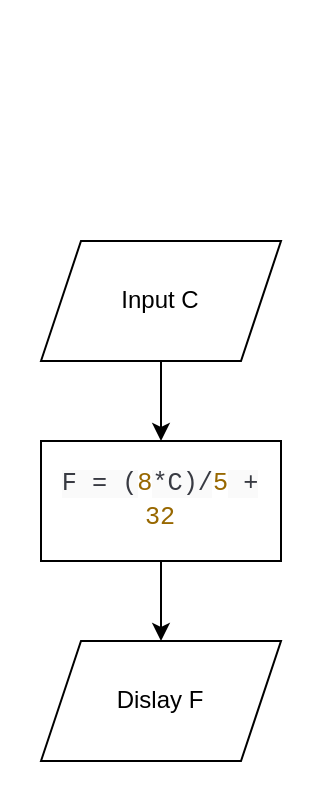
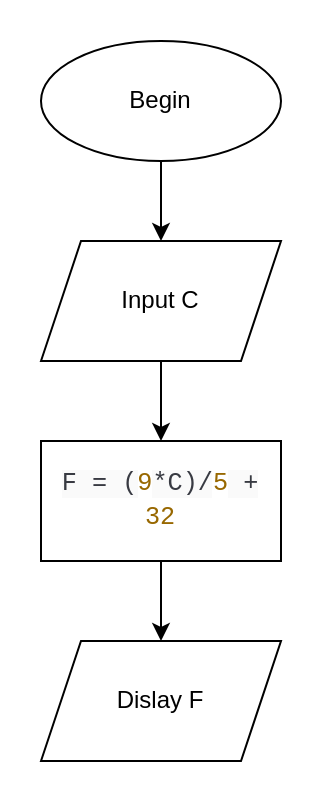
  <mxCell id="0" />
  <mxCell id="1" parent="0" />
+ <mxCell id="2" value="" style="edgeStyle=orthogonalEdgeStyle;rounded=0;orthogonalLoop=1;jettySize=auto;html=1;" edge="1" parent="1" source="3" target="5"><mxGeometry relative="1" as="geometry" /></mxCell>
+ <mxCell id="3" value="Begin" style="ellipse;whiteSpace=wrap;html=1;" vertex="1" parent="1"><mxGeometry x="20" y="20" width="120" height="60" as="geometry" /></mxCell>
  <mxCell id="4" value="" style="edgeStyle=orthogonalEdgeStyle;rounded=0;orthogonalLoop=1;jettySize=auto;html=1;" edge="1" parent="1" source="5" target="7"><mxGeometry relative="1" as="geometry" /></mxCell>
  <mxCell id="5" value="Input C" style="shape=parallelogram;perimeter=parallelogramPerimeter;whiteSpace=wrap;html=1;fixedSize=1;" vertex="1" parent="1"><mxGeometry x="20" y="120" width="120" height="60" as="geometry" /></mxCell>
  <mxCell id="6" value="" style="edgeStyle=orthogonalEdgeStyle;rounded=0;orthogonalLoop=1;jettySize=auto;html=1;" edge="1" parent="1" source="7" target="8"><mxGeometry relative="1" as="geometry" /></mxCell>
- <mxCell id="7" value="&lt;span style=&quot;color: rgb(56, 58, 66); font-family: SFMono-Regular, Menlo, Monaco, Consolas, &amp;quot;Liberation Mono&amp;quot;, &amp;quot;Courier New&amp;quot;, monospace; font-size: 12.6px; text-align: left; background-color: rgb(250, 250, 250);&quot;&gt;F = (&lt;/span&gt;&lt;span style=&quot;box-sizing: border-box; color: rgb(152, 104, 1); font-family: SFMono-Regular, Menlo, Monaco, Consolas, &amp;quot;Liberation Mono&amp;quot;, &amp;quot;Courier New&amp;quot;, monospace; font-size: 12.6px; text-align: left;&quot; class=&quot;hljs-number&quot;&gt;8&lt;/span&gt;&lt;span style=&quot;color: rgb(56, 58, 66); font-family: SFMono-Regular, Menlo, Monaco, Consolas, &amp;quot;Liberation Mono&amp;quot;, &amp;quot;Courier New&amp;quot;, monospace; font-size: 12.6px; text-align: left; background-color: rgb(250, 250, 250);&quot;&gt;*C)/&lt;/span&gt;&lt;span style=&quot;box-sizing: border-box; color: rgb(152, 104, 1); font-family: SFMono-Regular, Menlo, Monaco, Consolas, &amp;quot;Liberation Mono&amp;quot;, &amp;quot;Courier New&amp;quot;, monospace; font-size: 12.6px; text-align: left;&quot; class=&quot;hljs-number&quot;&gt;5&lt;/span&gt;&lt;span style=&quot;color: rgb(56, 58, 66); font-family: SFMono-Regular, Menlo, Monaco, Consolas, &amp;quot;Liberation Mono&amp;quot;, &amp;quot;Courier New&amp;quot;, monospace; font-size: 12.6px; text-align: left; background-color: rgb(250, 250, 250);&quot;&gt; + &lt;/span&gt;&lt;span style=&quot;box-sizing: border-box; color: rgb(152, 104, 1); font-family: SFMono-Regular, Menlo, Monaco, Consolas, &amp;quot;Liberation Mono&amp;quot;, &amp;quot;Courier New&amp;quot;, monospace; font-size: 12.6px; text-align: left;&quot; id=&quot;yui_3_17_2_1_1662383472645_51&quot; class=&quot;hljs-number&quot;&gt;32&lt;/span&gt;" style="whiteSpace=wrap;html=1;" vertex="1" parent="1"><mxGeometry x="20" y="220" width="120" height="60" as="geometry" /></mxCell>
+ <mxCell id="7" value="&lt;span style=&quot;color: rgb(56, 58, 66); font-family: SFMono-Regular, Menlo, Monaco, Consolas, &amp;quot;Liberation Mono&amp;quot;, &amp;quot;Courier New&amp;quot;, monospace; font-size: 12.6px; text-align: left; background-color: rgb(250, 250, 250);&quot;&gt;F = (&lt;/span&gt;&lt;span style=&quot;box-sizing: border-box; color: rgb(152, 104, 1); font-family: SFMono-Regular, Menlo, Monaco, Consolas, &amp;quot;Liberation Mono&amp;quot;, &amp;quot;Courier New&amp;quot;, monospace; font-size: 12.6px; text-align: left;&quot; class=&quot;hljs-number&quot;&gt;9&lt;/span&gt;&lt;span style=&quot;color: rgb(56, 58, 66); font-family: SFMono-Regular, Menlo, Monaco, Consolas, &amp;quot;Liberation Mono&amp;quot;, &amp;quot;Courier New&amp;quot;, monospace; font-size: 12.6px; text-align: left; background-color: rgb(250, 250, 250);&quot;&gt;*C)/&lt;/span&gt;&lt;span style=&quot;box-sizing: border-box; color: rgb(152, 104, 1); font-family: SFMono-Regular, Menlo, Monaco, Consolas, &amp;quot;Liberation Mono&amp;quot;, &amp;quot;Courier New&amp;quot;, monospace; font-size: 12.6px; text-align: left;&quot; class=&quot;hljs-number&quot;&gt;5&lt;/span&gt;&lt;span style=&quot;color: rgb(56, 58, 66); font-family: SFMono-Regular, Menlo, Monaco, Consolas, &amp;quot;Liberation Mono&amp;quot;, &amp;quot;Courier New&amp;quot;, monospace; font-size: 12.6px; text-align: left; background-color: rgb(250, 250, 250);&quot;&gt; + &lt;/span&gt;&lt;span style=&quot;box-sizing: border-box; color: rgb(152, 104, 1); font-family: SFMono-Regular, Menlo, Monaco, Consolas, &amp;quot;Liberation Mono&amp;quot;, &amp;quot;Courier New&amp;quot;, monospace; font-size: 12.6px; text-align: left;&quot; id=&quot;yui_3_17_2_1_1662383472645_51&quot; class=&quot;hljs-number&quot;&gt;32&lt;/span&gt;" style="whiteSpace=wrap;html=1;" vertex="1" parent="1"><mxGeometry x="20" y="220" width="120" height="60" as="geometry" /></mxCell>
  <mxCell id="8" value="Dislay F" style="shape=parallelogram;perimeter=parallelogramPerimeter;whiteSpace=wrap;html=1;fixedSize=1;" vertex="1" parent="1"><mxGeometry x="20" y="320" width="120" height="60" as="geometry" /></mxCell>
